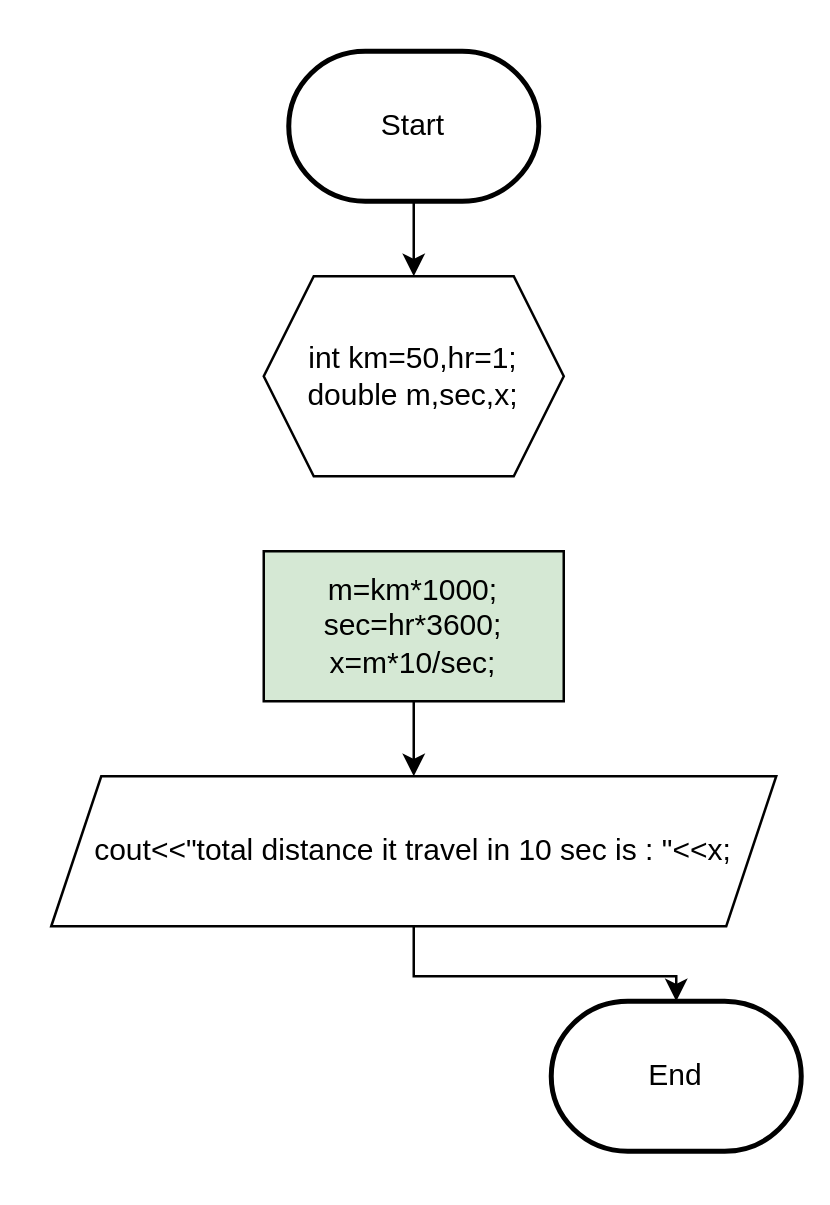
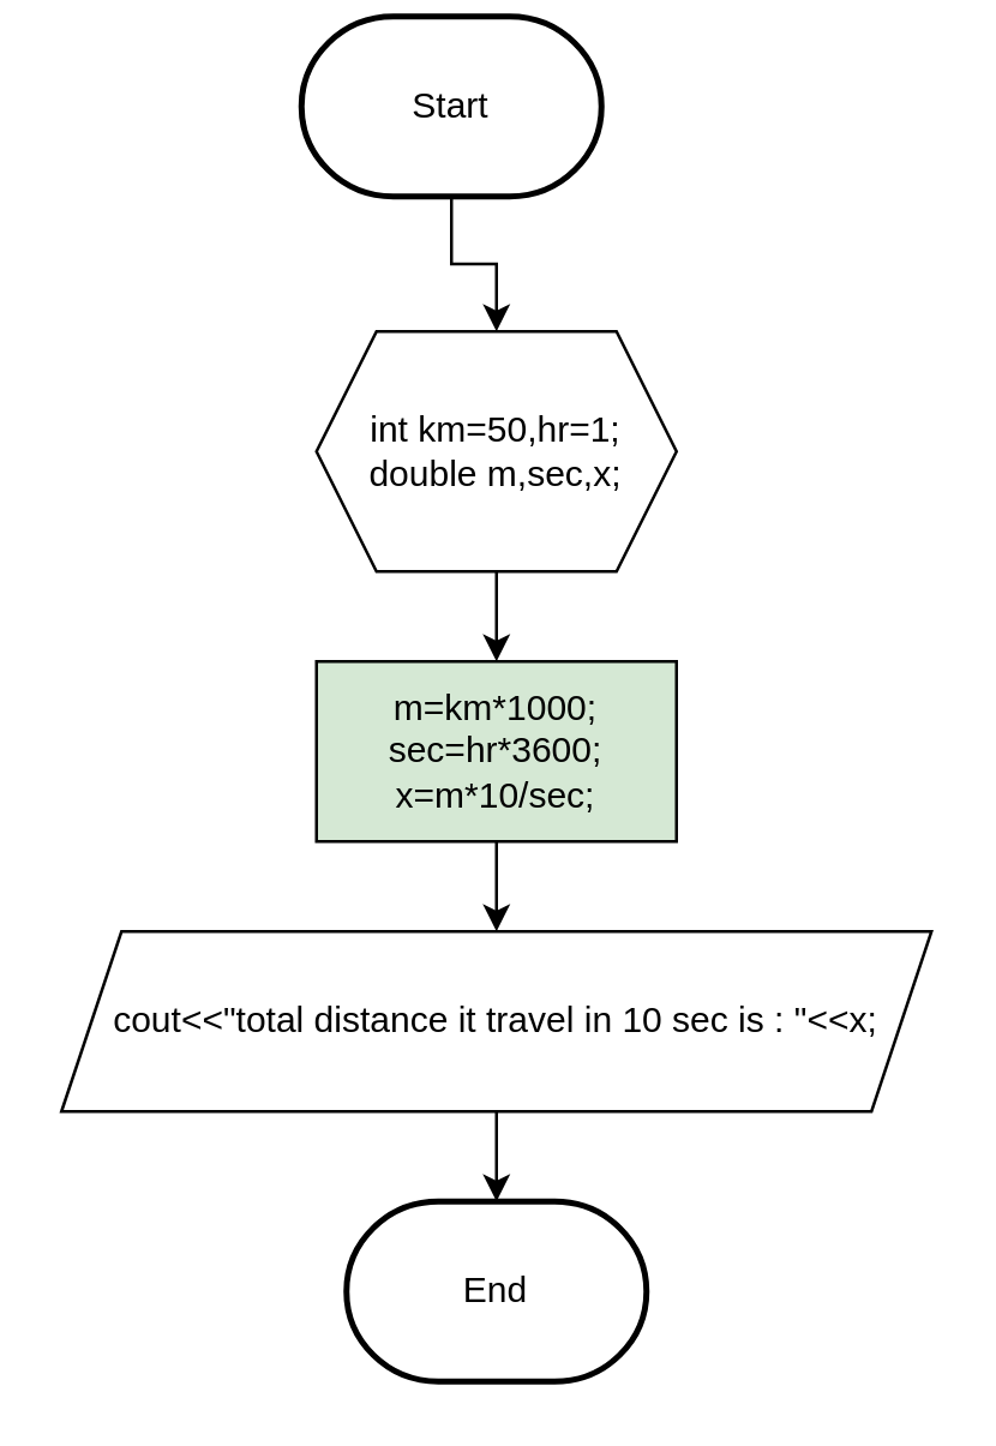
  <mxCell id="0" />
  <mxCell id="1" parent="0" />
  <mxCell id="2" value="" style="edgeStyle=orthogonalEdgeStyle;rounded=0;orthogonalLoop=1;jettySize=auto;html=1;" edge="1" parent="1" source="3" target="5"><mxGeometry relative="1" as="geometry" /></mxCell>
- <mxCell id="3" value="Start" style="strokeWidth=2;html=1;shape=mxgraph.flowchart.terminator;whiteSpace=wrap;" vertex="1" parent="1"><mxGeometry x="115" y="20" width="100" height="60" as="geometry" /></mxCell>
+ <mxCell id="3" value="Start" style="strokeWidth=2;html=1;shape=mxgraph.flowchart.terminator;whiteSpace=wrap;" vertex="1" parent="1"><mxGeometry x="100" y="5" width="100" height="60" as="geometry" /></mxCell>
+ <mxCell id="4" value="" style="edgeStyle=orthogonalEdgeStyle;rounded=0;orthogonalLoop=1;jettySize=auto;html=1;" edge="1" parent="1" source="5" target="7"><mxGeometry relative="1" as="geometry" /></mxCell>
  <mxCell id="5" value="int km=50,hr=1;&lt;br&gt;double m,sec,x;" style="shape=hexagon;perimeter=hexagonPerimeter2;whiteSpace=wrap;html=1;fixedSize=1;" vertex="1" parent="1"><mxGeometry x="105" y="110" width="120" height="80" as="geometry" /></mxCell>
  <mxCell id="6" value="" style="edgeStyle=orthogonalEdgeStyle;rounded=0;orthogonalLoop=1;jettySize=auto;html=1;" edge="1" parent="1" source="7" target="9"><mxGeometry relative="1" as="geometry" /></mxCell>
  <mxCell id="7" value="m=km*1000;&lt;br&gt;sec=hr*3600;&lt;br&gt;x=m*10/sec;" style="rounded=0;whiteSpace=wrap;html=1;fillColor=#d5e8d4;" vertex="1" parent="1"><mxGeometry x="105" y="220" width="120" height="60" as="geometry" /></mxCell>
  <mxCell id="8" value="" style="edgeStyle=orthogonalEdgeStyle;rounded=0;orthogonalLoop=1;jettySize=auto;html=1;" edge="1" parent="1" source="9" target="10"><mxGeometry relative="1" as="geometry" /></mxCell>
  <mxCell id="9" value="cout&amp;lt;&amp;lt;&quot;total distance it travel in 10 sec is : &quot;&amp;lt;&amp;lt;x;" style="shape=parallelogram;perimeter=parallelogramPerimeter;whiteSpace=wrap;html=1;fixedSize=1;" vertex="1" parent="1"><mxGeometry x="20" y="310" width="290" height="60" as="geometry" /></mxCell>
- <mxCell id="10" value="End" style="strokeWidth=2;html=1;shape=mxgraph.flowchart.terminator;whiteSpace=wrap;" vertex="1" parent="1"><mxGeometry x="220" y="400" width="100" height="60" as="geometry" /></mxCell>
+ <mxCell id="10" value="End" style="strokeWidth=2;html=1;shape=mxgraph.flowchart.terminator;whiteSpace=wrap;" vertex="1" parent="1"><mxGeometry x="115" y="400" width="100" height="60" as="geometry" /></mxCell>
